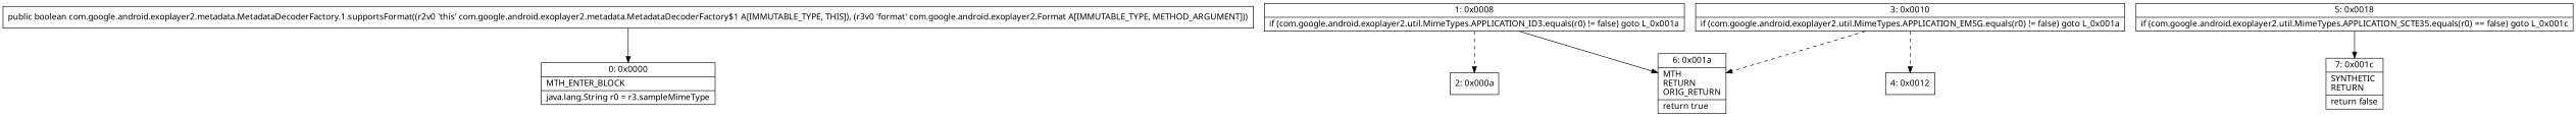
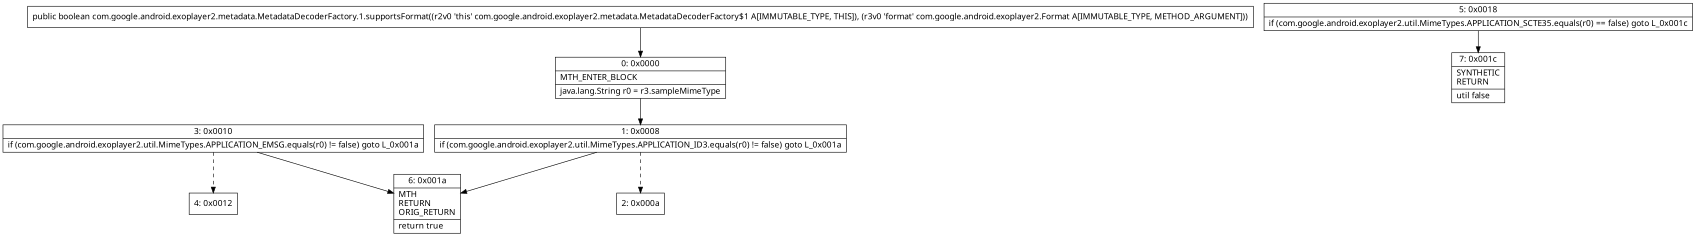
  digraph {
    fontname="Noto Sans"
    node [fontname="Noto Sans" shape=record]
    edge [fontname="Noto Sans"]
    n1 [label="{0\:\ 0x0000|MTH_ENTER_BLOCK\l|java.lang.String r0 = r3.sampleMimeType\l}"]
    n2 [label="{1\:\ 0x0008|if (com.google.android.exoplayer2.util.MimeTypes.APPLICATION_ID3.equals(r0) != false) goto L_0x001a\l}"]
    n3 [label="{2\:\ 0x000a}"]
    n4 [label="{6\:\ 0x001a|MTH\lRETURN\lORIG_RETURN\l|return true\l}"]
    n5 [label="{3\:\ 0x0010|if (com.google.android.exoplayer2.util.MimeTypes.APPLICATION_EMSG.equals(r0) != false) goto L_0x001a\l}"]
    n6 [label="{4\:\ 0x0012}"]
    n7 [label="{5\:\ 0x0018|if (com.google.android.exoplayer2.util.MimeTypes.APPLICATION_SCTE35.equals(r0) == false) goto L_0x001c\l}"]
-   n8 [label="{7\:\ 0x001c|SYNTHETIC\lRETURN\l|return false\l}"]
+   n8 [label="{7\:\ 0x001c|SYNTHETIC\lRETURN\l|util false\l}"]
    n9 [label="{public boolean com.google.android.exoplayer2.metadata.MetadataDecoderFactory.1.supportsFormat((r2v0 'this' com.google.android.exoplayer2.metadata.MetadataDecoderFactory$1 A[IMMUTABLE_TYPE, THIS]), (r3v0 'format' com.google.android.exoplayer2.Format A[IMMUTABLE_TYPE, METHOD_ARGUMENT])) }"]
+   n1 -> n2
    n2 -> n3 [style=dashed]
    n2 -> n4
-   n5 -> n4 [style=dashed]
+   n5 -> n4
    n5 -> n6 [style=dashed]
    n7 -> n8
    n9 -> n1
  }
